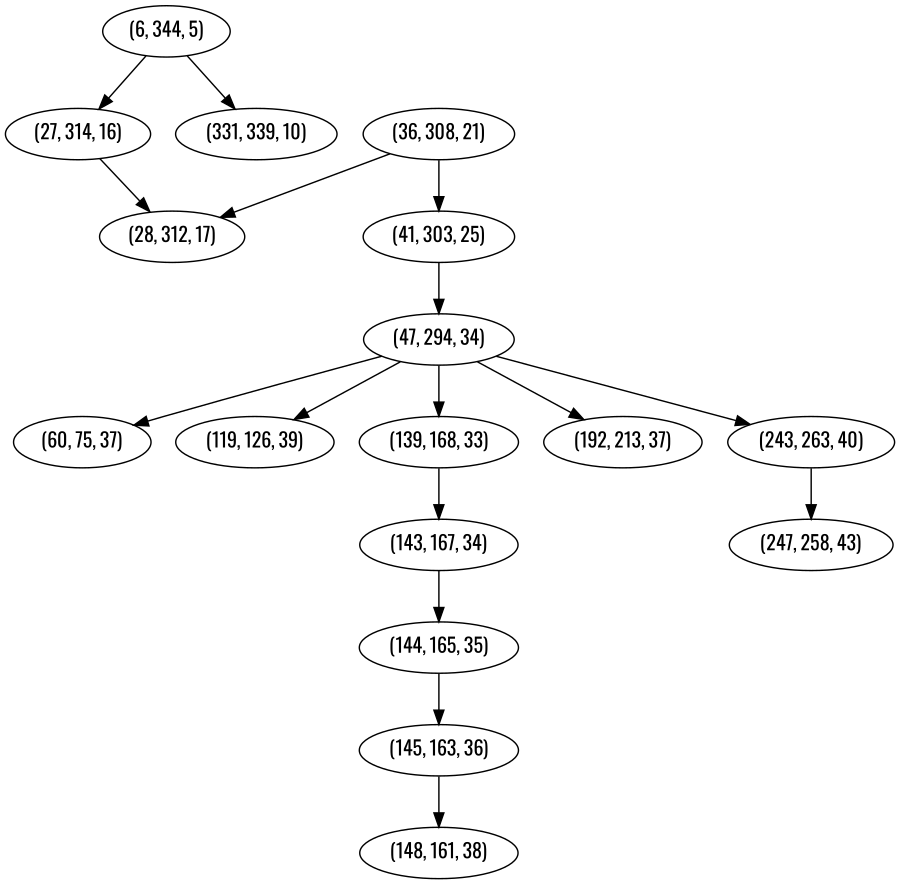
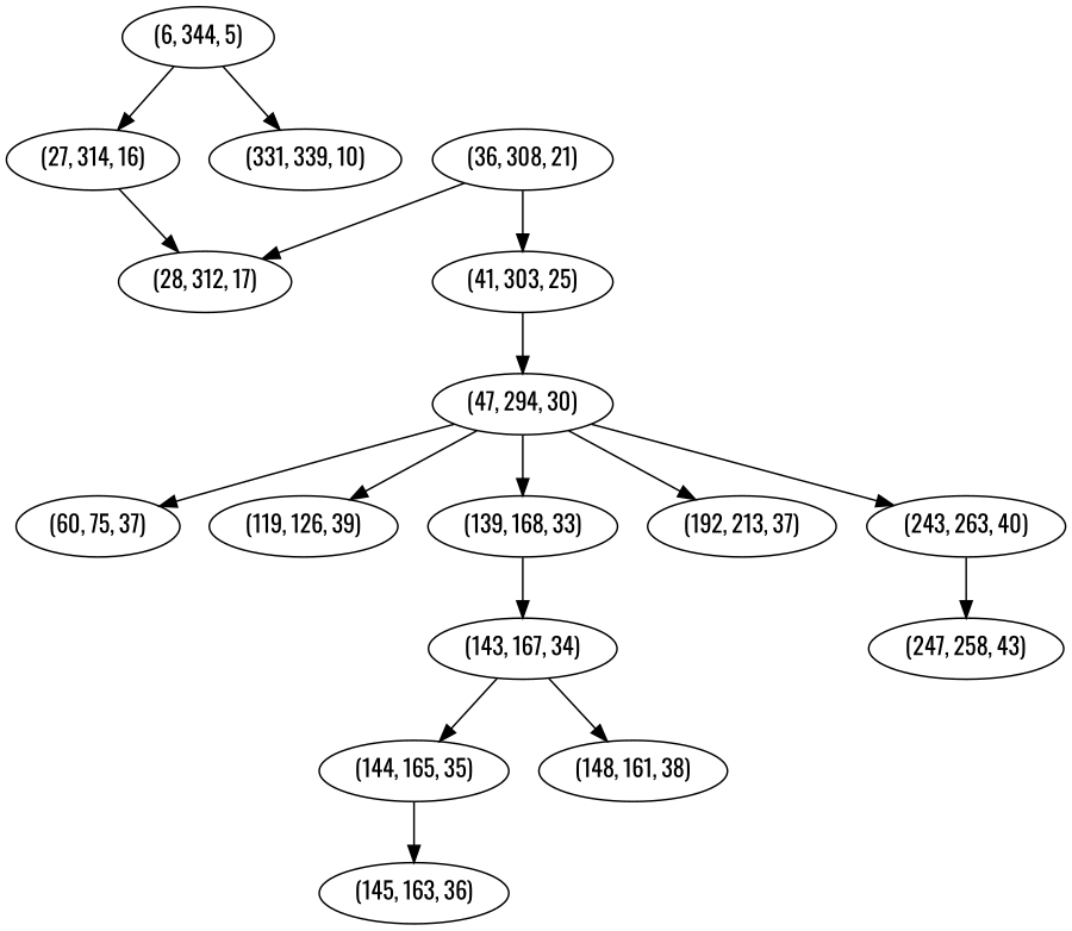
  digraph {
    fontname=Oswald
    node [fontname=Oswald]
    edge [fontname=Oswald]
    "(6, 344, 5)"
    "(27, 314, 16)"
    "(331, 339, 10)"
    "(28, 312, 17)"
    "(36, 308, 21)"
    "(41, 303, 25)"
-   "(47, 294, 30)" [label="(47, 294, 34)"]
+   "(47, 294, 30)"
    "(60, 75, 37)"
    "(119, 126, 39)"
    "(139, 168, 33)"
    "(192, 213, 37)"
    "(243, 263, 40)"
    "(143, 167, 34)"
    "(247, 258, 43)"
    "(144, 165, 35)"
    "(145, 163, 36)"
    "(148, 161, 38)"
    "(6, 344, 5)" -> "(27, 314, 16)"
    "(6, 344, 5)" -> "(331, 339, 10)"
    "(27, 314, 16)" -> "(28, 312, 17)"
    "(36, 308, 21)" -> "(28, 312, 17)"
    "(36, 308, 21)" -> "(41, 303, 25)"
    "(41, 303, 25)" -> "(47, 294, 30)"
    "(47, 294, 30)" -> "(60, 75, 37)"
    "(47, 294, 30)" -> "(119, 126, 39)"
    "(47, 294, 30)" -> "(139, 168, 33)"
    "(47, 294, 30)" -> "(192, 213, 37)"
    "(47, 294, 30)" -> "(243, 263, 40)"
    "(139, 168, 33)" -> "(143, 167, 34)"
    "(243, 263, 40)" -> "(247, 258, 43)"
    "(143, 167, 34)" -> "(144, 165, 35)"
    "(144, 165, 35)" -> "(145, 163, 36)"
-   "(145, 163, 36)" -> "(148, 161, 38)"
+   "(143, 167, 34)" -> "(148, 161, 38)"
  }
